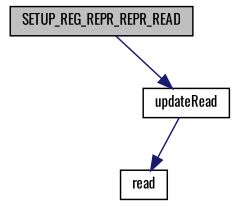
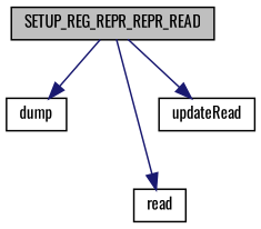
  digraph {
    fontname=Oswald
    rankdir=TB
    node [color=black fillcolor=white fontname=Oswald fontsize=10 shape=record style=filled]
    edge [color=midnightblue fontname=Oswald fontsize=10 labelfontname=Helvetica labelfontsize=10 style=solid]
    n1 [fillcolor=grey75 fontcolor=black height=0.2 label=SETUP_REG_REPR_REPR_READ width=0.4]
+   n2 [height=0.2 label=dump width=0.4]
    n3 [height=0.2 label=read width=0.4]
    n4 [height=0.2 label=updateRead width=0.4]
-   n4 -> n3
+   n1 -> n2
+   n1 -> n3
    n1 -> n4
  }
